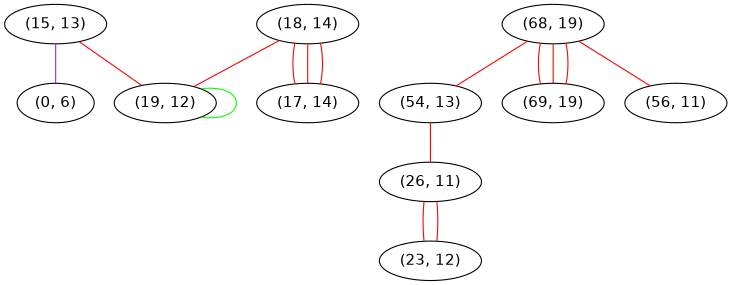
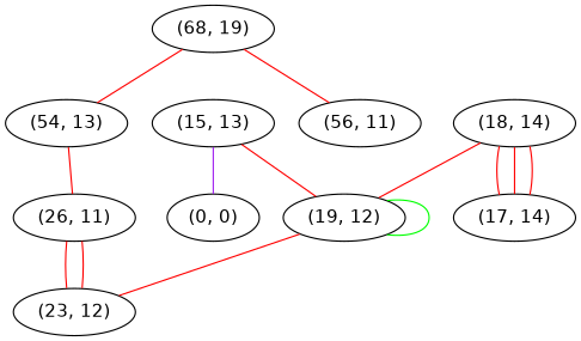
  graph {
    fontname="DejaVu Sans"
    node [fontname="DejaVu Sans"]
    edge [color=red fontname="DejaVu Sans" weight=1]
    "(15, 13)"
-   "(0, 0)" [label="(0, 6)"]
+   "(0, 0)"
    "(19, 12)"
    "(68, 19)"
    "(54, 13)"
-   "(69, 19)"
    "(56, 11)"
    n8 [label="(26, 11)"]
    n9 [label="(23, 12)"]
    "(18, 14)"
    "(17, 14)"
    "(15, 13)" -- "(0, 0)" [color=purple weight=4]
    "(15, 13)" -- "(19, 12)"
    "(19, 12)" -- "(19, 12)" [color=green weight=2]
+   "(19, 12)" -- n9
    "(68, 19)" -- "(54, 13)"
-   "(68, 19)" -- "(69, 19)"
-   "(68, 19)" -- "(69, 19)"
-   "(68, 19)" -- "(69, 19)"
    "(68, 19)" -- "(56, 11)"
    "(54, 13)" -- n8
    n8 -- n9
    n8 -- n9
    "(18, 14)" -- "(19, 12)"
    "(18, 14)" -- "(17, 14)"
    "(18, 14)" -- "(17, 14)"
    "(18, 14)" -- "(17, 14)"
  }
